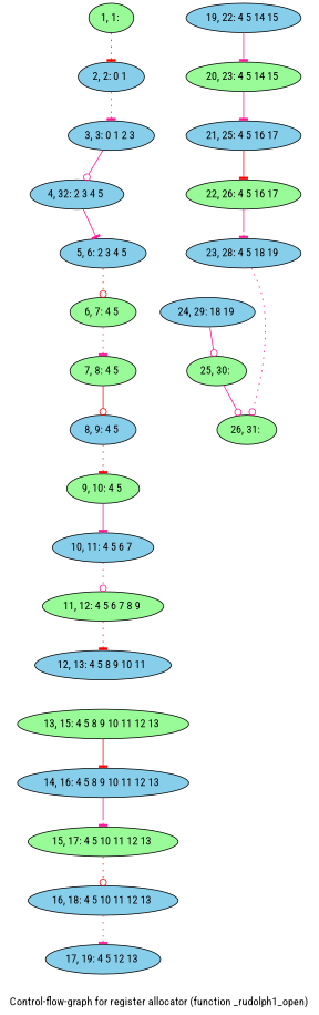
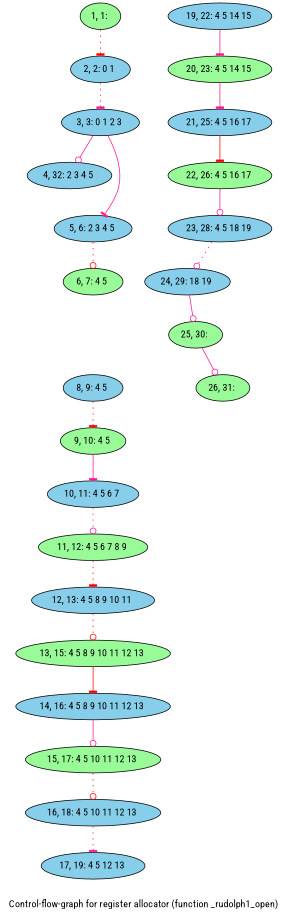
  digraph {
    fontname="Roboto Condensed"
    label="Control-flow-graph for register allocator (function _rudolph1_open)"
    node [fillcolor=skyblue fontname="Roboto Condensed" style=filled]
    edge [arrowhead=tee color=deeppink fontname="Roboto Condensed" style=solid]
    n1 [fillcolor=palegreen label="1, 1: "]
    n2 [label="2, 2: 0 1 "]
    n3 [label="3, 3: 0 1 2 3 "]
    n4 [label="4, 32: 2 3 4 5 "]
    n5 [label="5, 6: 2 3 4 5 "]
    n6 [fillcolor=palegreen label="6, 7: 4 5 "]
-   n7 [fillcolor=palegreen label="7, 8: 4 5 "]
    n8 [label="8, 9: 4 5 "]
    n9 [fillcolor=palegreen label="9, 10: 4 5 "]
    n10 [label="10, 11: 4 5 6 7 "]
    n11 [fillcolor=palegreen label="11, 12: 4 5 6 7 8 9 "]
    n12 [label="12, 13: 4 5 8 9 10 11 "]
    n13 [fillcolor=palegreen label="13, 15: 4 5 8 9 10 11 12 13 "]
    n14 [label="14, 16: 4 5 8 9 10 11 12 13 "]
    n15 [fillcolor=palegreen label="15, 17: 4 5 10 11 12 13 "]
    n16 [label="16, 18: 4 5 10 11 12 13 "]
    n17 [label="17, 19: 4 5 12 13 "]
    n18 [label="19, 22: 4 5 14 15 "]
    n19 [fillcolor=palegreen label="20, 23: 4 5 14 15 "]
    n20 [label="21, 25: 4 5 16 17 "]
    n21 [fillcolor=palegreen label="22, 26: 4 5 16 17 "]
    n22 [label="23, 28: 4 5 18 19 "]
    n23 [label="24, 29: 18 19 "]
    n24 [fillcolor=palegreen label="25, 30: "]
    n25 [fillcolor=palegreen label="26, 31: "]
    n1 -> n2 [color=red style=dotted]
    n2 -> n3 [style=dotted]
    n3 -> n4 [arrowhead=odot]
-   n4 -> n5
+   n3 -> n5
    n5 -> n6 [arrowhead=odot color=red style=dotted]
-   n6 -> n7 [style=dotted]
-   n7 -> n8 [arrowhead=odot color=red]
    n8 -> n9 [color=red style=dotted]
    n9 -> n10
    n10 -> n11 [arrowhead=odot style=dotted]
    n11 -> n12 [color=red style=dotted]
+   n12 -> n13 [arrowhead=odot color=red style=dotted]
    n13 -> n14 [color=red]
-   n14 -> n15
+   n14 -> n15 [arrowhead=odot]
    n15 -> n16 [arrowhead=odot color=red style=dotted]
    n16 -> n17 [style=dotted]
    n18 -> n19
    n19 -> n20
    n20 -> n21 [color=red]
-   n21 -> n22
-   n22 -> n25 [arrowhead=odot style=dotted]
+   n21 -> n22 [arrowhead=odot]
+   n22 -> n23 [arrowhead=odot style=dotted]
    n23 -> n24 [arrowhead=odot]
    n24 -> n25 [arrowhead=odot]
  }
